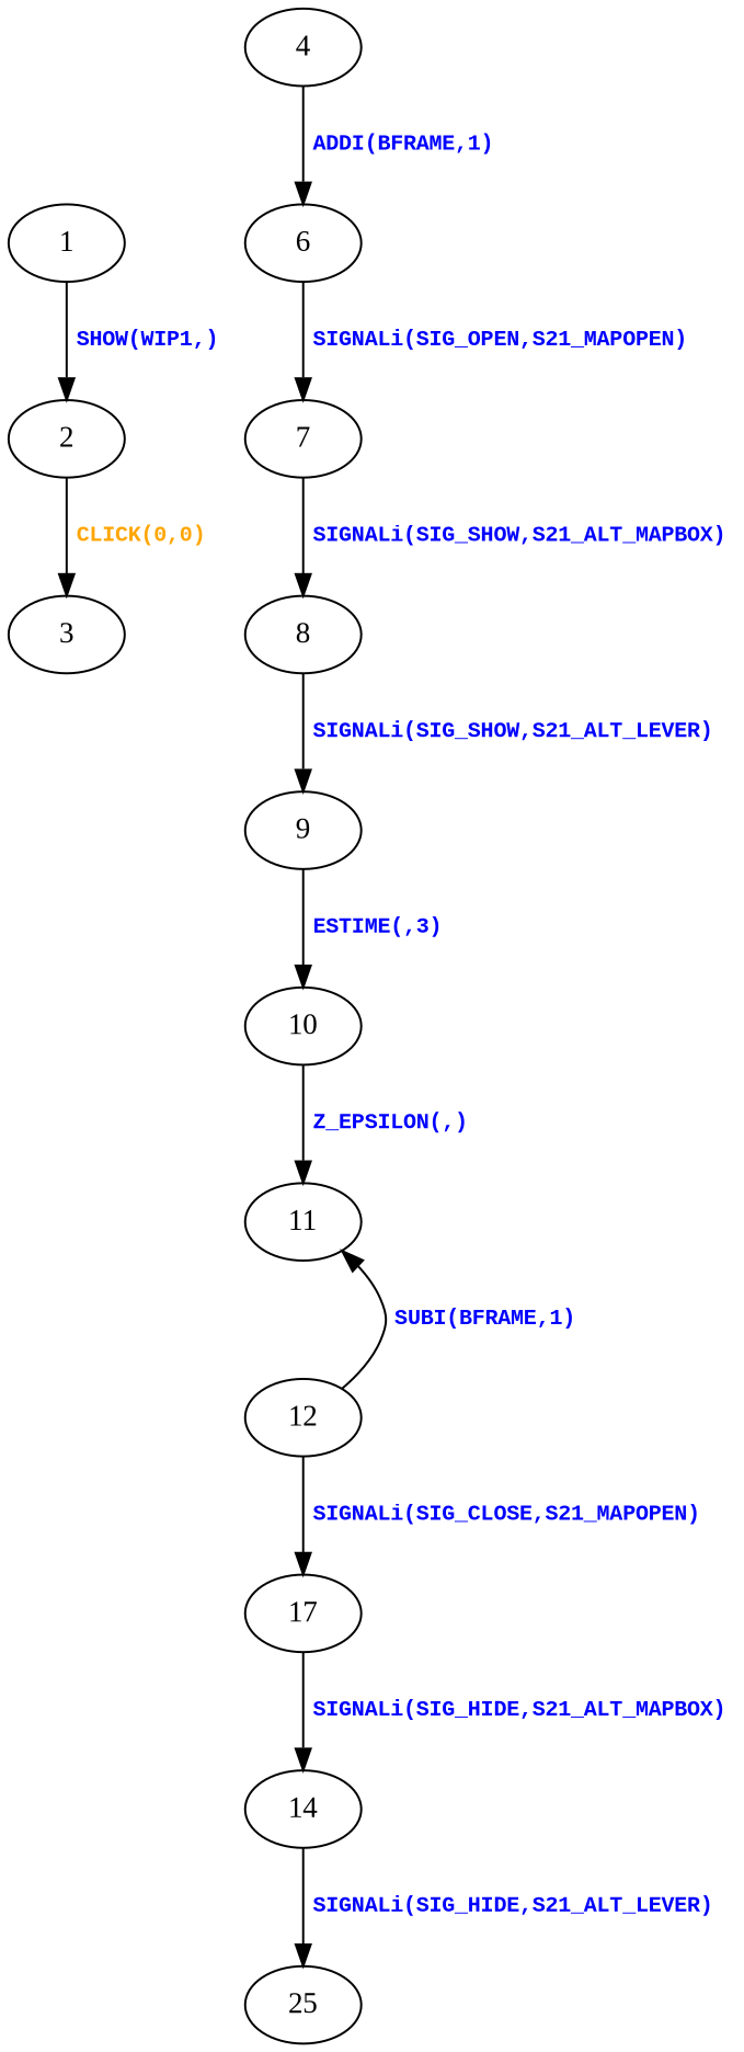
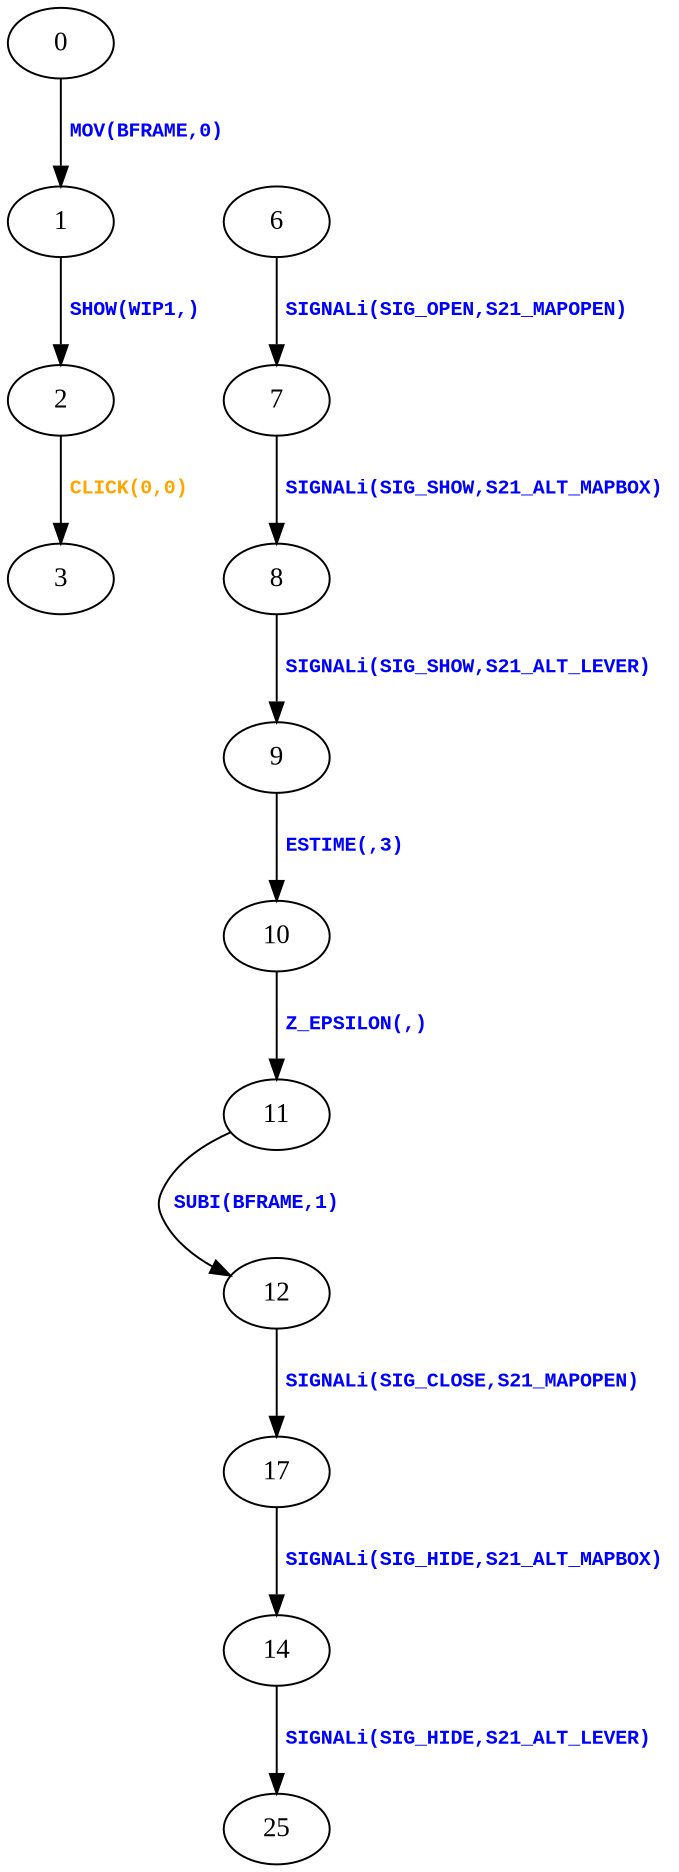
  digraph {
    fontname="Liberation Serif"
    node [fontname="Liberation Serif" shape=oval]
    edge [fontcolor=blue fontname="Liberation Serif"]
+   0
    1
    2
    3
    10
    11
    9
    12
    n9 [label=17]
    14
    n11 [label=25]
-   4
    6
    7
    8
+   0 -> 1 [label=< <table border="0"><tr><td><font face="Courier New" point-size="10"><b>MOV(BFRAME,0)<br align="left"/></b></font></td></tr> </table>>]
    1 -> 2 [label=< <table border="0"><tr><td><font face="Courier New" point-size="10"><b>SHOW(WIP1,)<br align="left"/></b></font></td></tr> </table>>]
    2 -> 3 [fontcolor=orange label=< <table border="0"><tr><td><font face="Courier New" point-size="10"><b>CLICK(0,0)<br align="left"/></b></font></td></tr> </table>>]
    10 -> 11 [label=< <table border="0"><tr><td><font face="Courier New" point-size="10"><b>Z_EPSILON(,)<br align="left"/></b></font></td></tr> </table>>]
-   12 -> 11 [label=< <table border="0"><tr><td><font face="Courier New" point-size="10"><b>SUBI(BFRAME,1)<br align="left"/></b></font></td></tr> </table>>]
+   11 -> 12 [label=< <table border="0"><tr><td><font face="Courier New" point-size="10"><b>SUBI(BFRAME,1)<br align="left"/></b></font></td></tr> </table>>]
    9 -> 10 [label=< <table border="0"><tr><td><font face="Courier New" point-size="10"><b>ESTIME(,3)<br align="left"/></b></font></td></tr> </table>>]
    12 -> n9 [label=< <table border="0"><tr><td><font face="Courier New" point-size="10"><b>SIGNALi(SIG_CLOSE,S21_MAPOPEN)<br align="left"/></b></font></td></tr> </table>>]
    n9 -> 14 [label=< <table border="0"><tr><td><font face="Courier New" point-size="10"><b>SIGNALi(SIG_HIDE,S21_ALT_MAPBOX)<br align="left"/></b></font></td></tr> </table>>]
    14 -> n11 [label=< <table border="0"><tr><td><font face="Courier New" point-size="10"><b>SIGNALi(SIG_HIDE,S21_ALT_LEVER)<br align="left"/></b></font></td></tr> </table>>]
-   4 -> 6 [label=< <table border="0"><tr><td><font face="Courier New" point-size="10"><b>ADDI(BFRAME,1)<br align="left"/></b></font></td></tr> </table>>]
    6 -> 7 [label=< <table border="0"><tr><td><font face="Courier New" point-size="10"><b>SIGNALi(SIG_OPEN,S21_MAPOPEN)<br align="left"/></b></font></td></tr> </table>>]
    7 -> 8 [label=< <table border="0"><tr><td><font face="Courier New" point-size="10"><b>SIGNALi(SIG_SHOW,S21_ALT_MAPBOX)<br align="left"/></b></font></td></tr> </table>>]
    8 -> 9 [label=< <table border="0"><tr><td><font face="Courier New" point-size="10"><b>SIGNALi(SIG_SHOW,S21_ALT_LEVER)<br align="left"/></b></font></td></tr> </table>>]
  }
